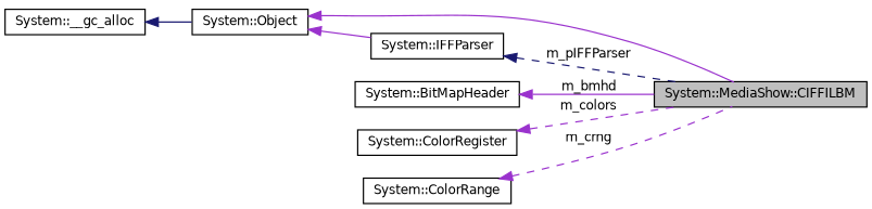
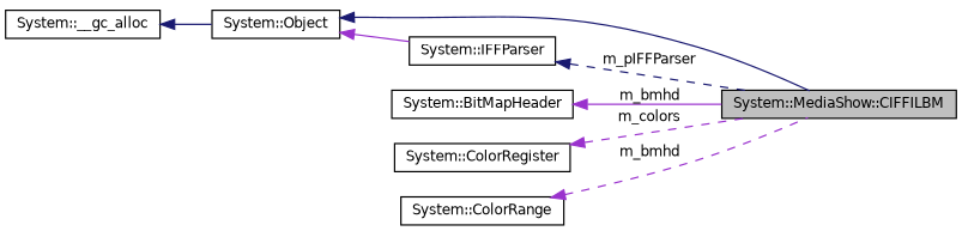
  digraph {
    rankdir=LR
    node [color=black fillcolor=white fontname=Helvetica fontsize=10 shape=record style=filled]
    edge [color=darkorchid3 dir=back fontname=Helvetica fontsize=10 labelfontname=Helvetica labelfontsize=10 style=solid]
    n1 [fillcolor=grey75 fontcolor=black height=0.2 label="System::MediaShow::CIFFILBM" width=0.4]
    n2 [height=0.2 label="System::Object" width=0.4]
    n3 [height=0.2 label="System::IFFParser" width=0.4]
    n4 [height=0.2 label="System::__gc_alloc" width=0.4]
    n5 [height=0.2 label="System::BitMapHeader" width=0.4]
    n6 [height=0.2 label="System::ColorRegister" width=0.4]
    n7 [height=0.2 label="System::ColorRange" width=0.4]
-   n2 -> n1
+   n2 -> n1 [color=midnightblue]
    n2 -> n3
    n3 -> n1 [color=midnightblue label=" m_pIFFParser" style=dashed]
    n4 -> n2 [color=midnightblue]
    n5 -> n1 [label=" m_bmhd"]
    n6 -> n1 [label=" m_colors" style=dashed]
-   n7 -> n1 [label=" m_crng" style=dashed]
+   n7 -> n1 [label=" m_bmhd" style=dashed]
  }
